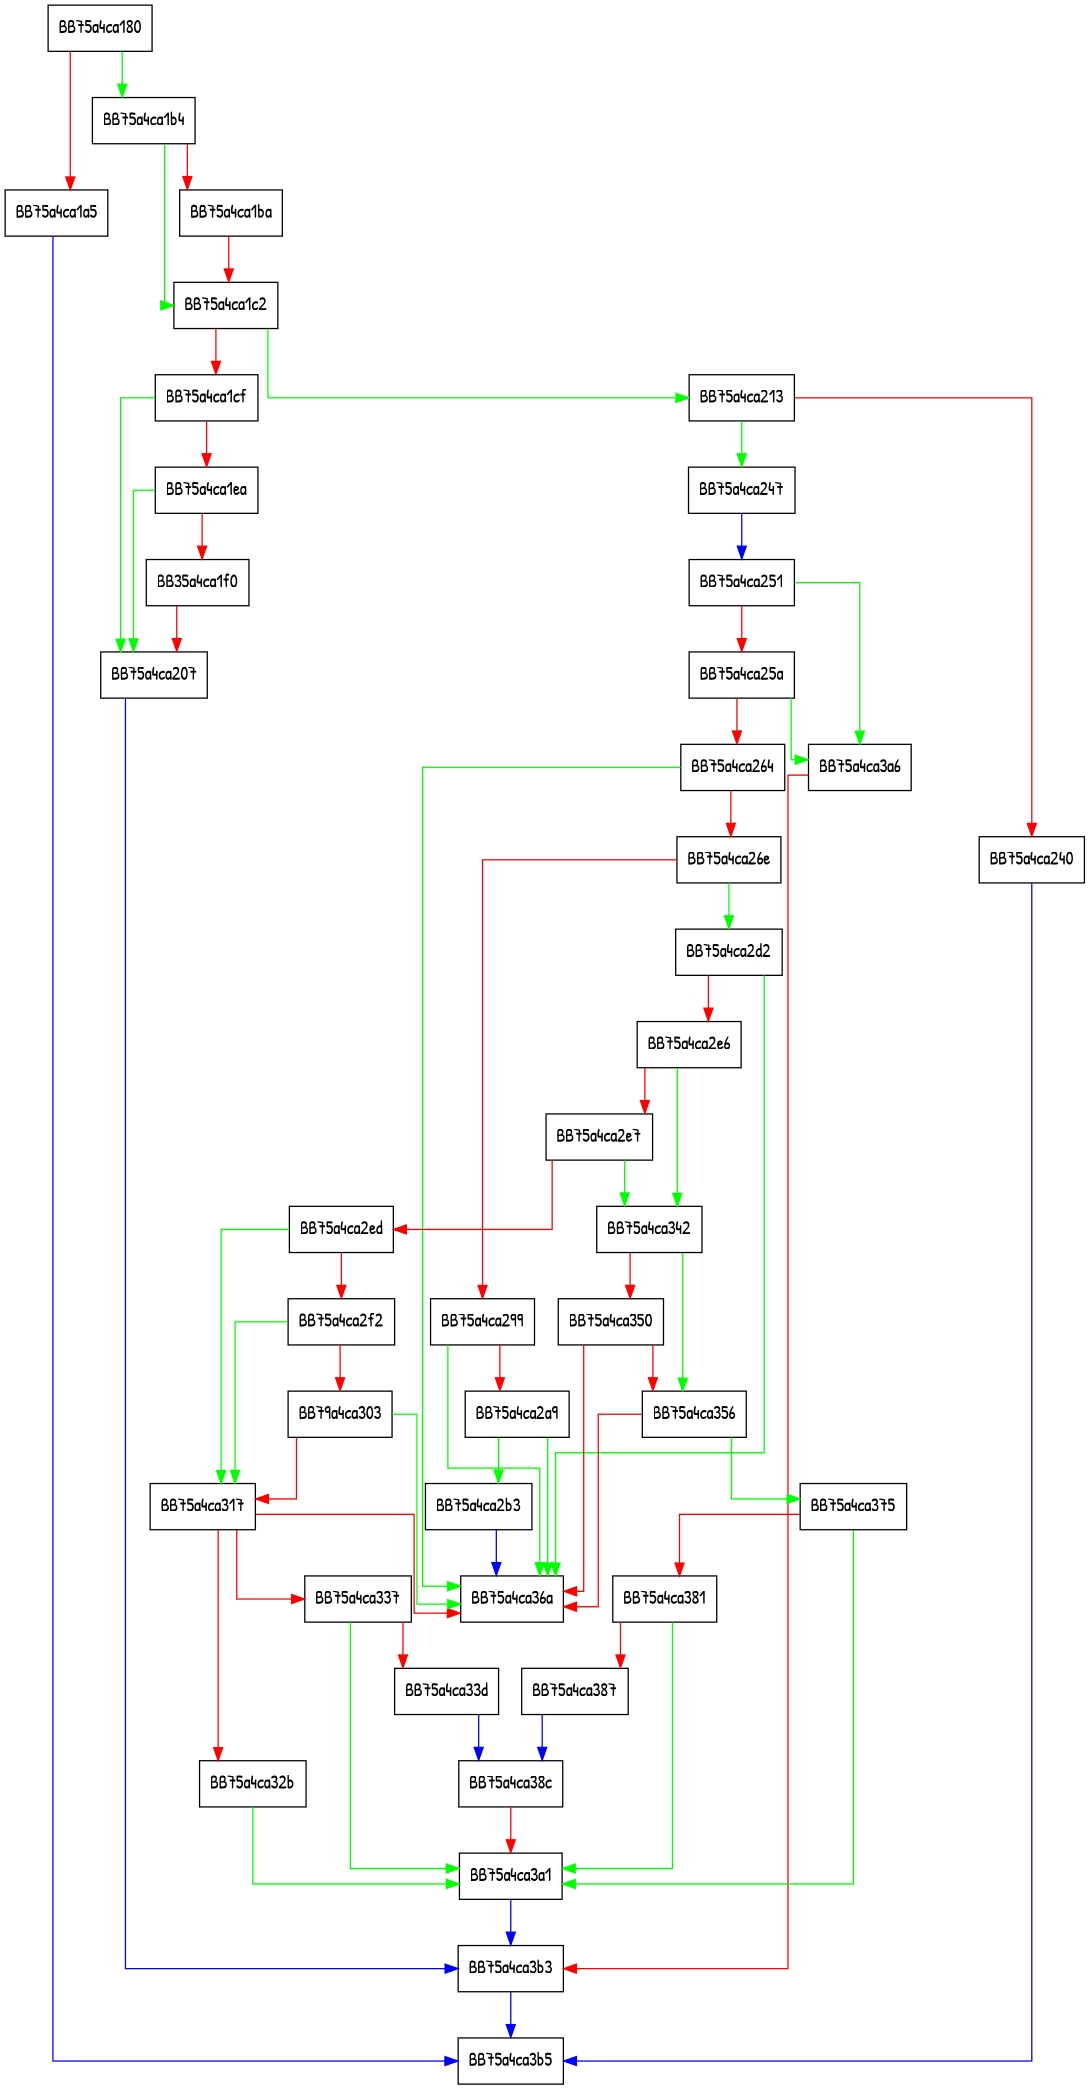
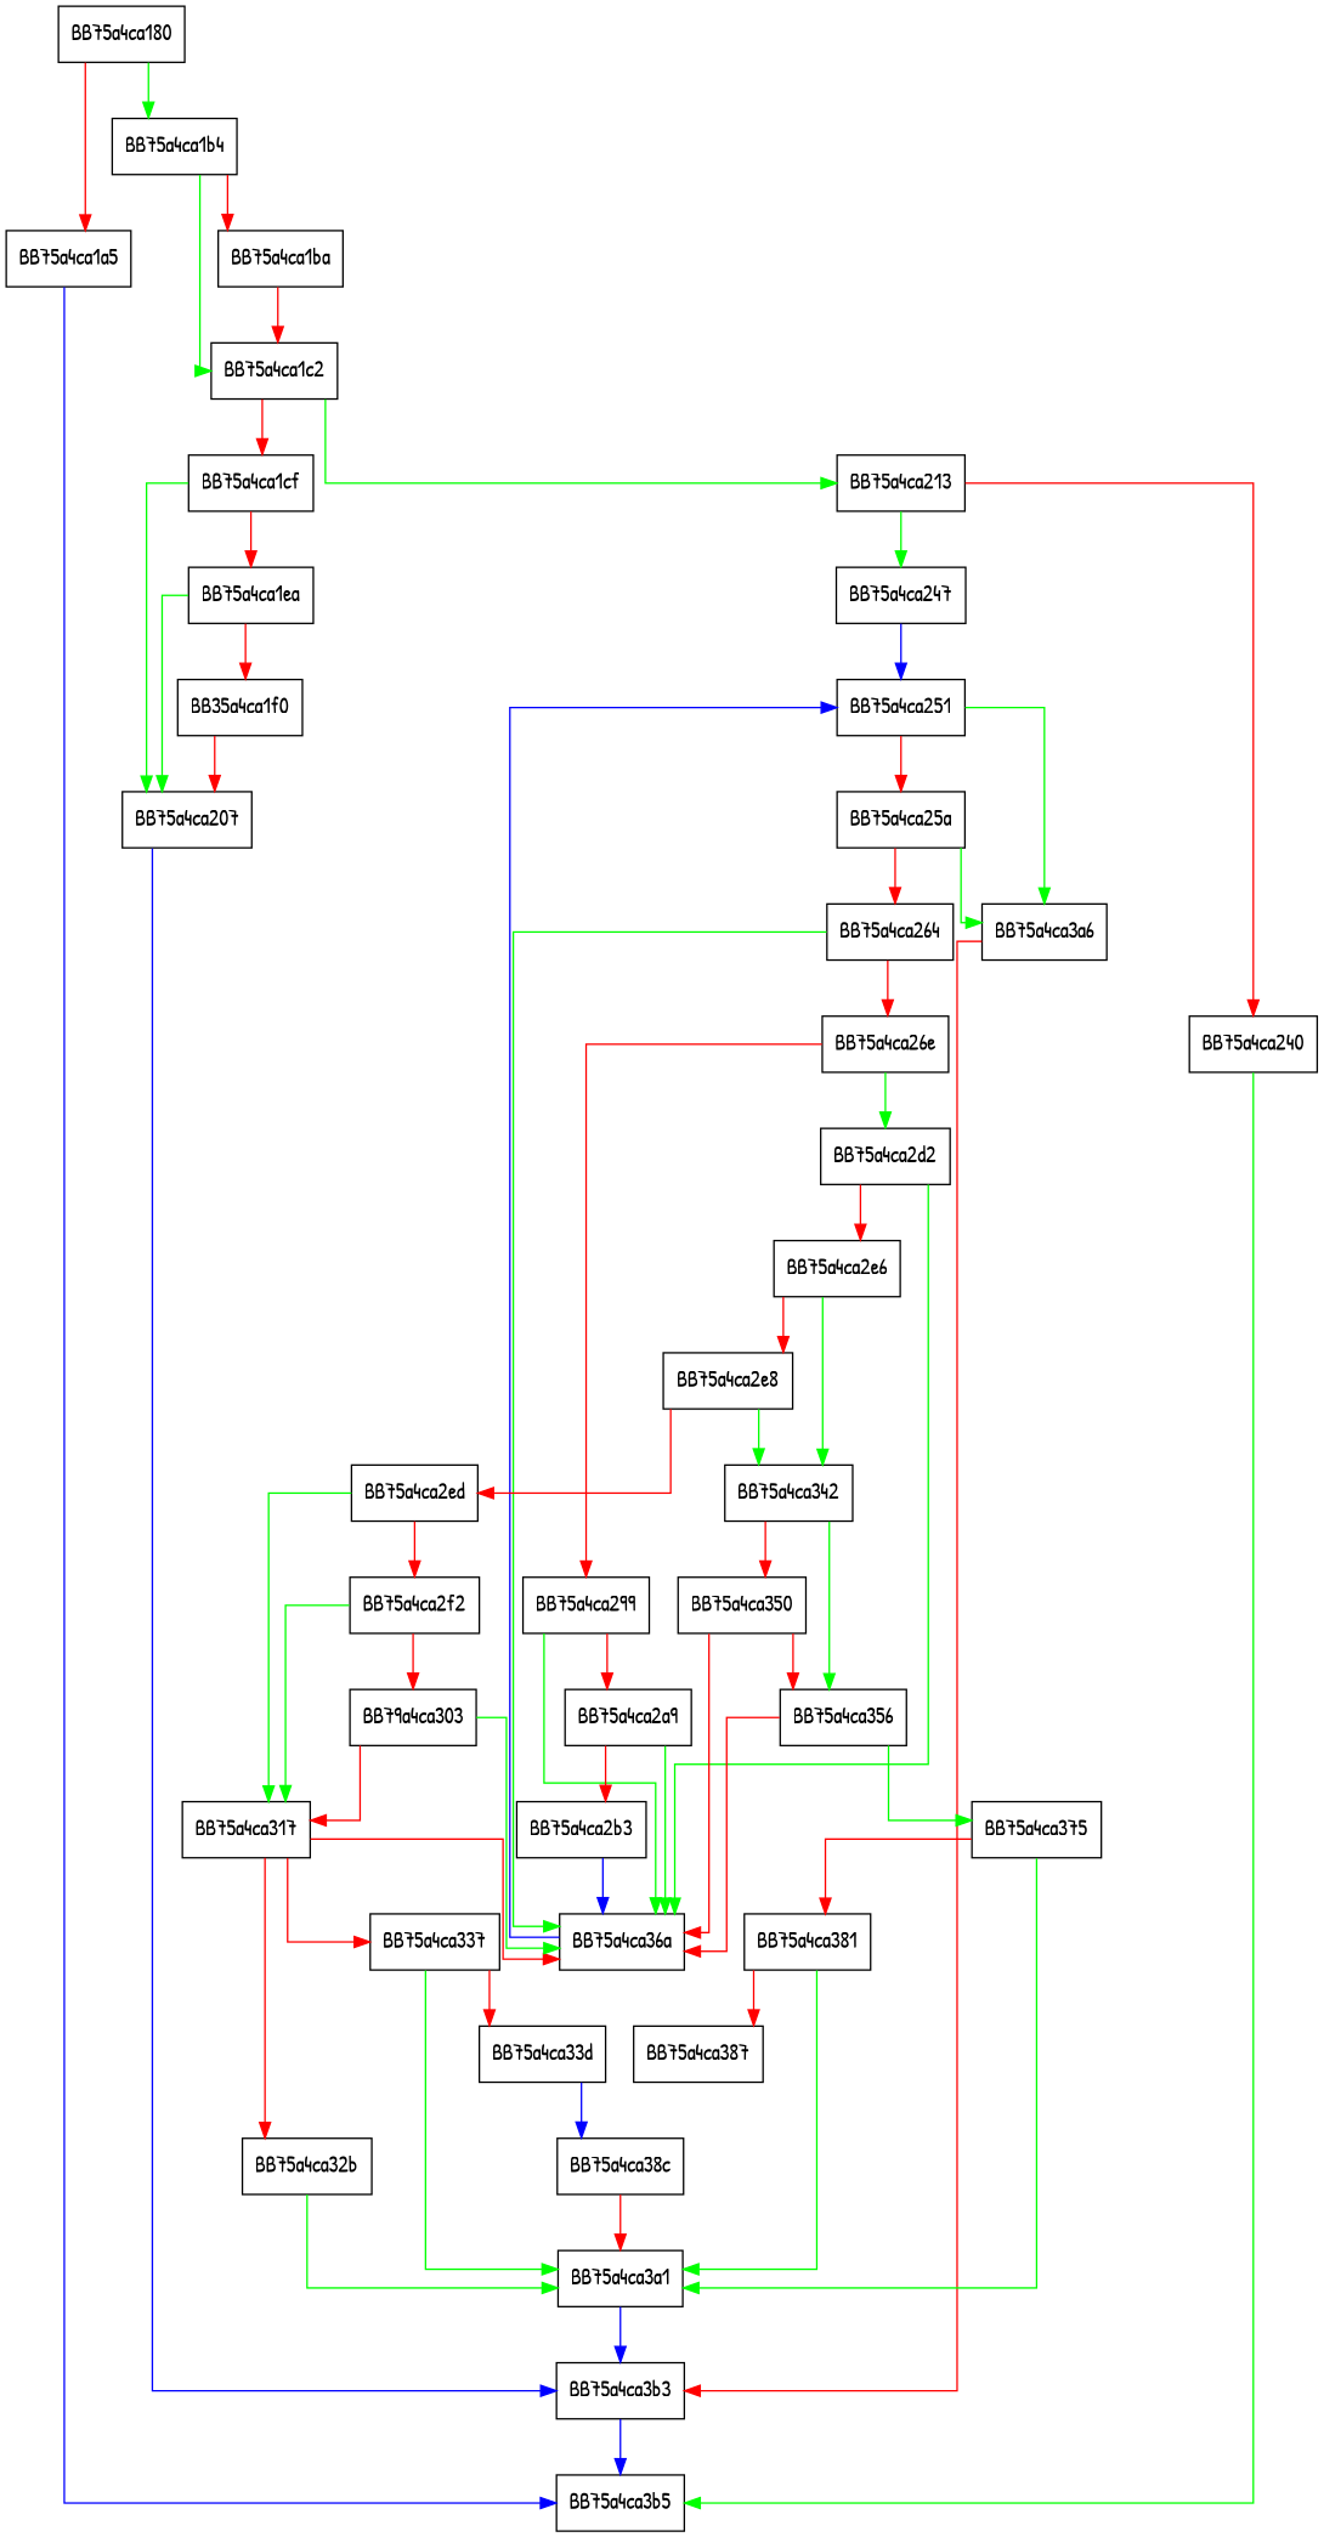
  digraph {
    fontname="Patrick Hand"
    splines=ortho
    node [fontname="Patrick Hand" shape=box]
    edge [color=red fontname="Patrick Hand"]
    BB75a4ca180
    BB75a4ca1b4
    BB75a4ca1a5
    BB75a4ca1c2
    BB75a4ca1ba
    BB75a4ca3b5
    BB75a4ca213
    BB75a4ca1cf
    BB75a4ca247
    BB75a4ca240
    BB75a4ca207
    BB75a4ca1ea
    BB75a4ca251
    BB75a4ca3b3
    n15 [label=BB35a4ca1f0]
    BB75a4ca3a6
    BB75a4ca25a
    BB75a4ca264
    BB75a4ca36a
    BB75a4ca26e
    BB75a4ca2d2
    BB75a4ca299
    BB75a4ca2e6
    BB75a4ca2a9
    BB75a4ca342
-   BB75a4ca2e8 [label=BB75a4ca2e7]
+   BB75a4ca2e8
    BB75a4ca2b3
    BB75a4ca356
    BB75a4ca350
    BB75a4ca2ed
    BB75a4ca375
    BB75a4ca317
    BB75a4ca2f2
    BB75a4ca32b
    BB75a4ca337
    n36 [label=BB79a4ca303]
    BB75a4ca3a1
    BB75a4ca33d
    BB75a4ca38c
    BB75a4ca381
    BB75a4ca387
    BB75a4ca180 -> BB75a4ca1b4 [color=green]
    BB75a4ca180 -> BB75a4ca1a5
    BB75a4ca1b4 -> BB75a4ca1c2 [color=green]
    BB75a4ca1b4 -> BB75a4ca1ba
    BB75a4ca1a5 -> BB75a4ca3b5 [color=blue]
    BB75a4ca1c2 -> BB75a4ca213 [color=green]
    BB75a4ca1c2 -> BB75a4ca1cf
    BB75a4ca1ba -> BB75a4ca1c2
    BB75a4ca213 -> BB75a4ca247 [color=green]
    BB75a4ca213 -> BB75a4ca240
    BB75a4ca1cf -> BB75a4ca207 [color=green]
    BB75a4ca1cf -> BB75a4ca1ea
    BB75a4ca247 -> BB75a4ca251 [color=blue]
-   BB75a4ca240 -> BB75a4ca3b5 [color=blue]
+   BB75a4ca240 -> BB75a4ca3b5 [color=green]
    BB75a4ca207 -> BB75a4ca3b3 [color=blue]
    BB75a4ca1ea -> BB75a4ca207 [color=green]
    BB75a4ca1ea -> n15
    BB75a4ca251 -> BB75a4ca3a6 [color=green]
    BB75a4ca251 -> BB75a4ca25a
    BB75a4ca3b3 -> BB75a4ca3b5 [color=blue]
    n15 -> BB75a4ca207
    BB75a4ca3a6 -> BB75a4ca3b3
    BB75a4ca25a -> BB75a4ca3a6 [color=green]
    BB75a4ca25a -> BB75a4ca264
    BB75a4ca264 -> BB75a4ca36a [color=green]
    BB75a4ca264 -> BB75a4ca26e
+   BB75a4ca36a -> BB75a4ca251 [color=blue]
    BB75a4ca26e -> BB75a4ca2d2 [color=green]
    BB75a4ca26e -> BB75a4ca299
    BB75a4ca2d2 -> BB75a4ca36a [color=green]
    BB75a4ca2d2 -> BB75a4ca2e6
    BB75a4ca299 -> BB75a4ca36a [color=green]
    BB75a4ca299 -> BB75a4ca2a9
    BB75a4ca2e6 -> BB75a4ca342 [color=green]
    BB75a4ca2e6 -> BB75a4ca2e8
    BB75a4ca2a9 -> BB75a4ca36a [color=green]
-   BB75a4ca2a9 -> BB75a4ca2b3 [color=green]
+   BB75a4ca2a9 -> BB75a4ca2b3
    BB75a4ca342 -> BB75a4ca356 [color=green]
    BB75a4ca342 -> BB75a4ca350
    BB75a4ca2e8 -> BB75a4ca342 [color=green]
    BB75a4ca2e8 -> BB75a4ca2ed
    BB75a4ca2b3 -> BB75a4ca36a [color=blue]
    BB75a4ca356 -> BB75a4ca36a
    BB75a4ca356 -> BB75a4ca375 [color=green]
    BB75a4ca350 -> BB75a4ca36a
    BB75a4ca350 -> BB75a4ca356
    BB75a4ca2ed -> BB75a4ca317 [color=green]
    BB75a4ca2ed -> BB75a4ca2f2
    BB75a4ca375 -> BB75a4ca3a1 [color=green]
    BB75a4ca375 -> BB75a4ca381
    BB75a4ca317 -> BB75a4ca36a
    BB75a4ca317 -> BB75a4ca32b
    BB75a4ca317 -> BB75a4ca337
    BB75a4ca2f2 -> BB75a4ca317 [color=green]
    BB75a4ca2f2 -> n36
    BB75a4ca32b -> BB75a4ca3a1 [color=green]
    BB75a4ca337 -> BB75a4ca3a1 [color=green]
    BB75a4ca337 -> BB75a4ca33d
    n36 -> BB75a4ca36a [color=green]
    n36 -> BB75a4ca317
    BB75a4ca3a1 -> BB75a4ca3b3 [color=blue]
    BB75a4ca33d -> BB75a4ca38c [color=blue]
    BB75a4ca38c -> BB75a4ca3a1
    BB75a4ca381 -> BB75a4ca3a1 [color=green]
    BB75a4ca381 -> BB75a4ca387
-   BB75a4ca387 -> BB75a4ca38c [color=blue]
  }
